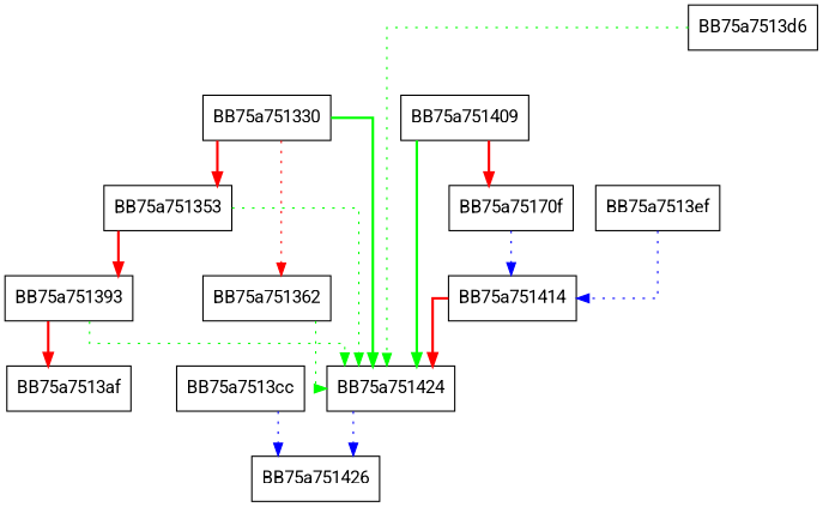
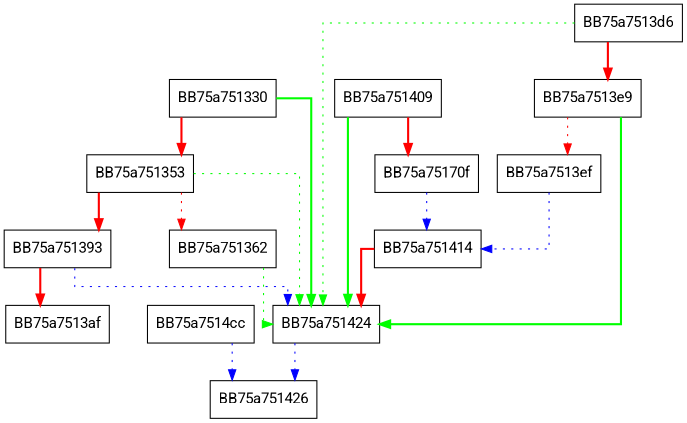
  digraph {
    fontname=Roboto
    splines=ortho
    node [fontname=Roboto shape=box]
    edge [color=red fontname=Roboto style=dotted]
    BB75a751330
    BB75a751424
    BB75a751353
    BB75a751426
    BB75a751362
    BB75a751393
    BB75a7513af
    BB75a751409
    n9 [label=BB75a75170f]
    BB75a7513d6
-   BB75a7513cc
+   BB75a7513e9
+   BB75a7513cc [label=BB75a7514cc]
    BB75a7513ef
    BB75a751414
    BB75a751330 -> BB75a751424 [color=green style=bold]
    BB75a751330 -> BB75a751353 [style=bold]
    BB75a751424 -> BB75a751426 [color=blue]
    BB75a751353 -> BB75a751424 [color=green]
-   BB75a751330 -> BB75a751362
+   BB75a751353 -> BB75a751362
    BB75a751353 -> BB75a751393 [style=bold]
    BB75a751362 -> BB75a751424 [color=green]
-   BB75a751393 -> BB75a751424 [color=green]
+   BB75a751393 -> BB75a751424 [color=blue]
    BB75a751393 -> BB75a7513af [style=bold]
    BB75a751409 -> BB75a751424 [color=green style=bold]
    BB75a751409 -> n9 [style=bold]
    n9 -> BB75a751414 [color=blue]
    BB75a7513d6 -> BB75a751424 [color=green]
+   BB75a7513d6 -> BB75a7513e9 [style=bold]
+   BB75a7513e9 -> BB75a751424 [color=green style=bold]
+   BB75a7513e9 -> BB75a7513ef
    BB75a7513cc -> BB75a751426 [color=blue]
    BB75a7513ef -> BB75a751414 [color=blue]
    BB75a751414 -> BB75a751424 [style=bold]
  }
